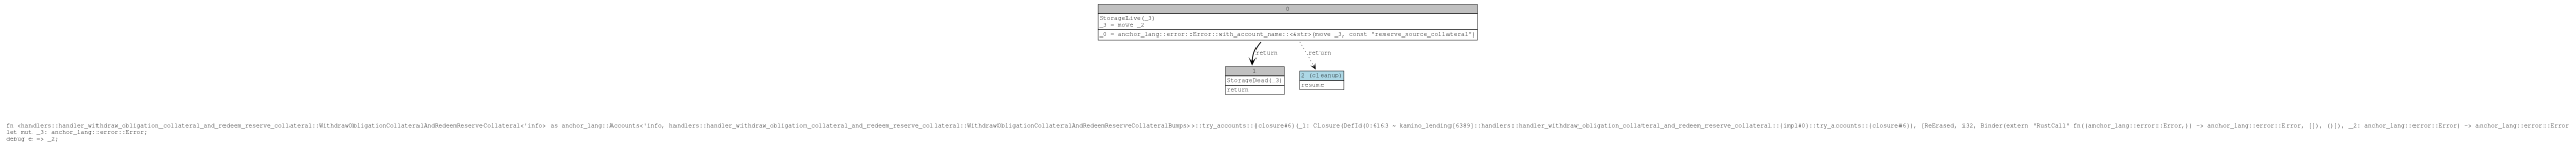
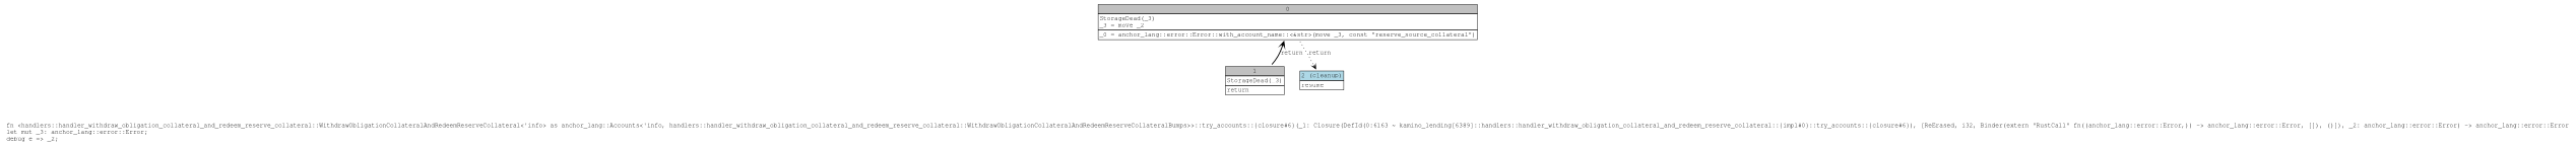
  digraph {
    fontname="Courier, monospace"
    label=<fn &lt;handlers::handler_withdraw_obligation_collateral_and_redeem_reserve_collateral::WithdrawObligationCollateralAndRedeemReserveCollateral&lt;'info&gt; as anchor_lang::Accounts&lt;'info, handlers::handler_withdraw_obligation_collateral_and_redeem_reserve_collateral::WithdrawObligationCollateralAndRedeemReserveCollateralBumps&gt;&gt;::try_accounts::{closure#6}(_1: Closure(DefId(0:6163 ~ kamino_lending[6389]::handlers::handler_withdraw_obligation_collateral_and_redeem_reserve_collateral::{impl#0}::try_accounts::{closure#6}), [ReErased, i32, Binder(extern &quot;RustCall&quot; fn((anchor_lang::error::Error,)) -&gt; anchor_lang::error::Error, []), ()]), _2: anchor_lang::error::Error) -&gt; anchor_lang::error::Error<br align="left"/>let mut _3: anchor_lang::error::Error;<br align="left"/>debug e =&gt; _2;<br align="left"/>>
    node [fontname="Courier, monospace" shape=none]
    edge [arrowhead=vee color=black fontname="Courier, monospace"]
-   n1 [label=<<table border="0" cellborder="1" cellspacing="0"><tr><td bgcolor="gray" align="center" colspan="1">0</td></tr><tr><td align="left" balign="left">StorageLive(_3)<br/>_3 = move _2<br/></td></tr><tr><td align="left">_0 = anchor_lang::error::Error::with_account_name::&lt;&amp;str&gt;(move _3, const &quot;reserve_source_collateral&quot;)</td></tr></table>>]
+   n1 [label=<<table border="0" cellborder="1" cellspacing="0"><tr><td bgcolor="gray" align="center" colspan="1">0</td></tr><tr><td align="left" balign="left">StorageDead(_3)<br/>_3 = move _2<br/></td></tr><tr><td align="left">_0 = anchor_lang::error::Error::with_account_name::&lt;&amp;str&gt;(move _3, const &quot;reserve_source_collateral&quot;)</td></tr></table>>]
    n2 [label=<<table border="0" cellborder="1" cellspacing="0"><tr><td bgcolor="gray" align="center" colspan="1">1</td></tr><tr><td align="left" balign="left">StorageDead(_3)<br/></td></tr><tr><td align="left">return</td></tr></table>>]
    n3 [label=<<table border="0" cellborder="1" cellspacing="0"><tr><td bgcolor="lightblue" align="center" colspan="1">2 (cleanup)</td></tr><tr><td align="left">resume</td></tr></table>>]
-   n1 -> n2 [label=return style=bold]
+   n2 -> n1 [label=return style=bold]
    n1 -> n3 [label=return style=dotted]
  }
